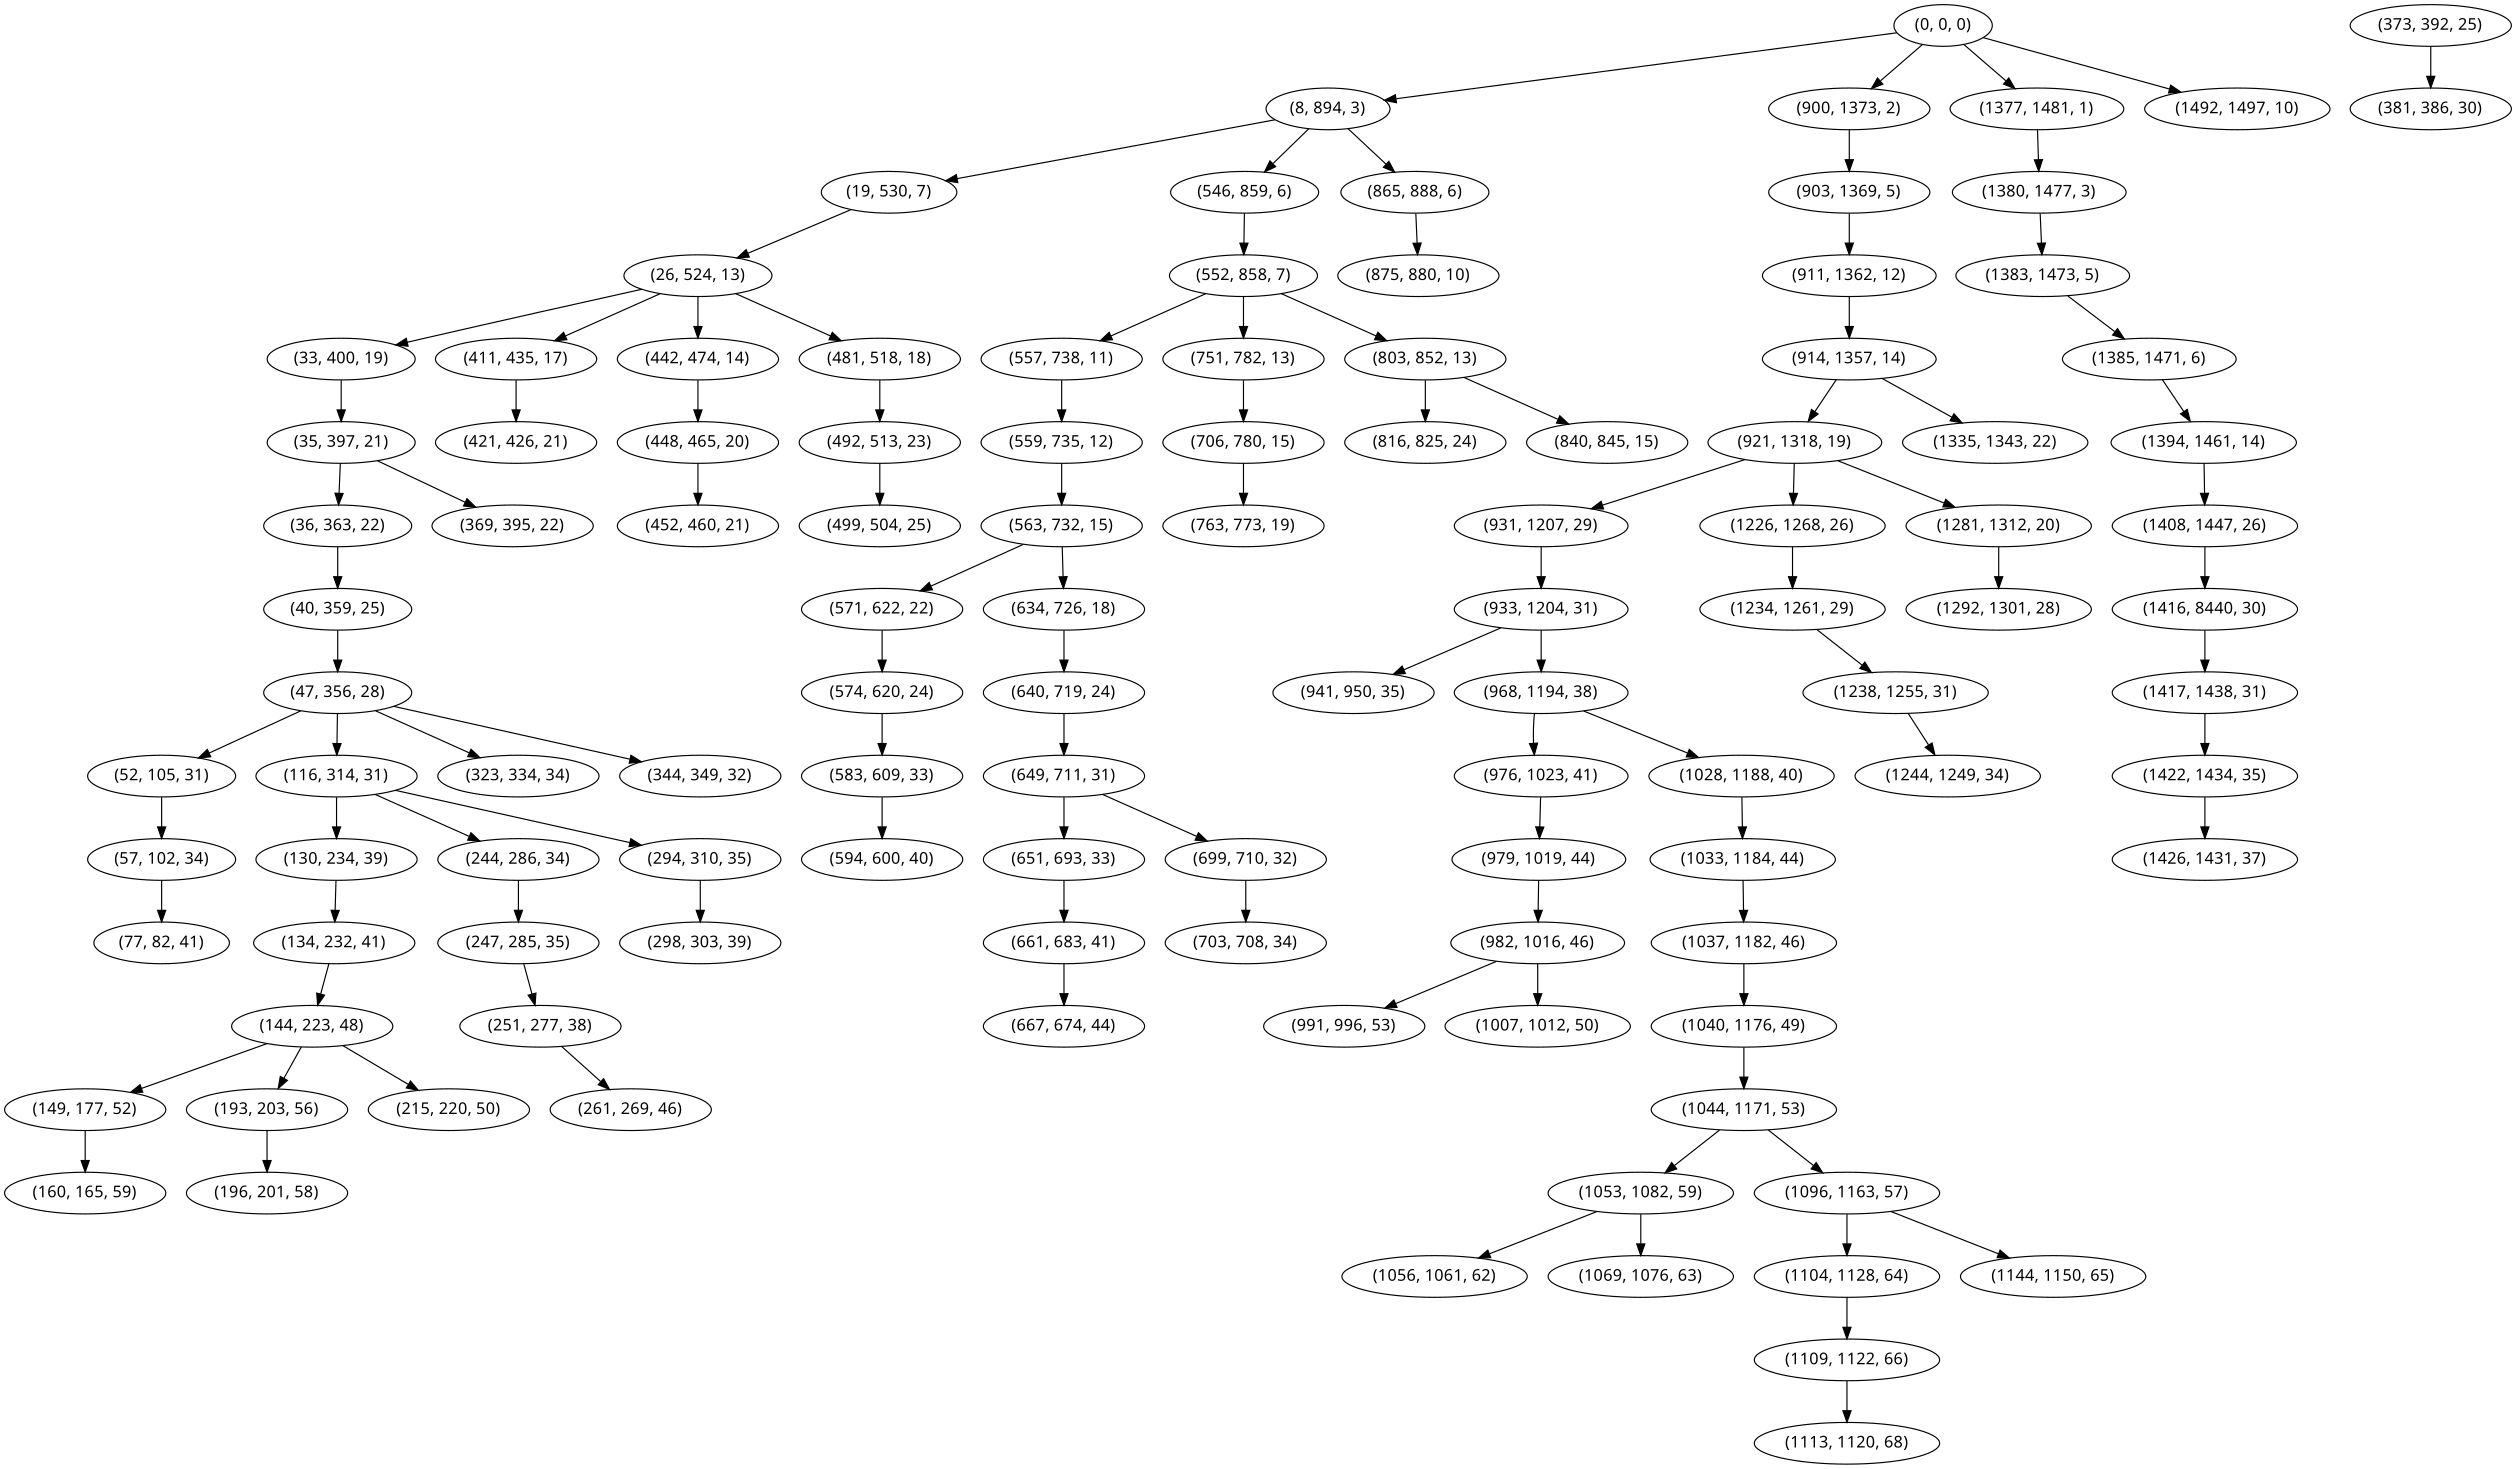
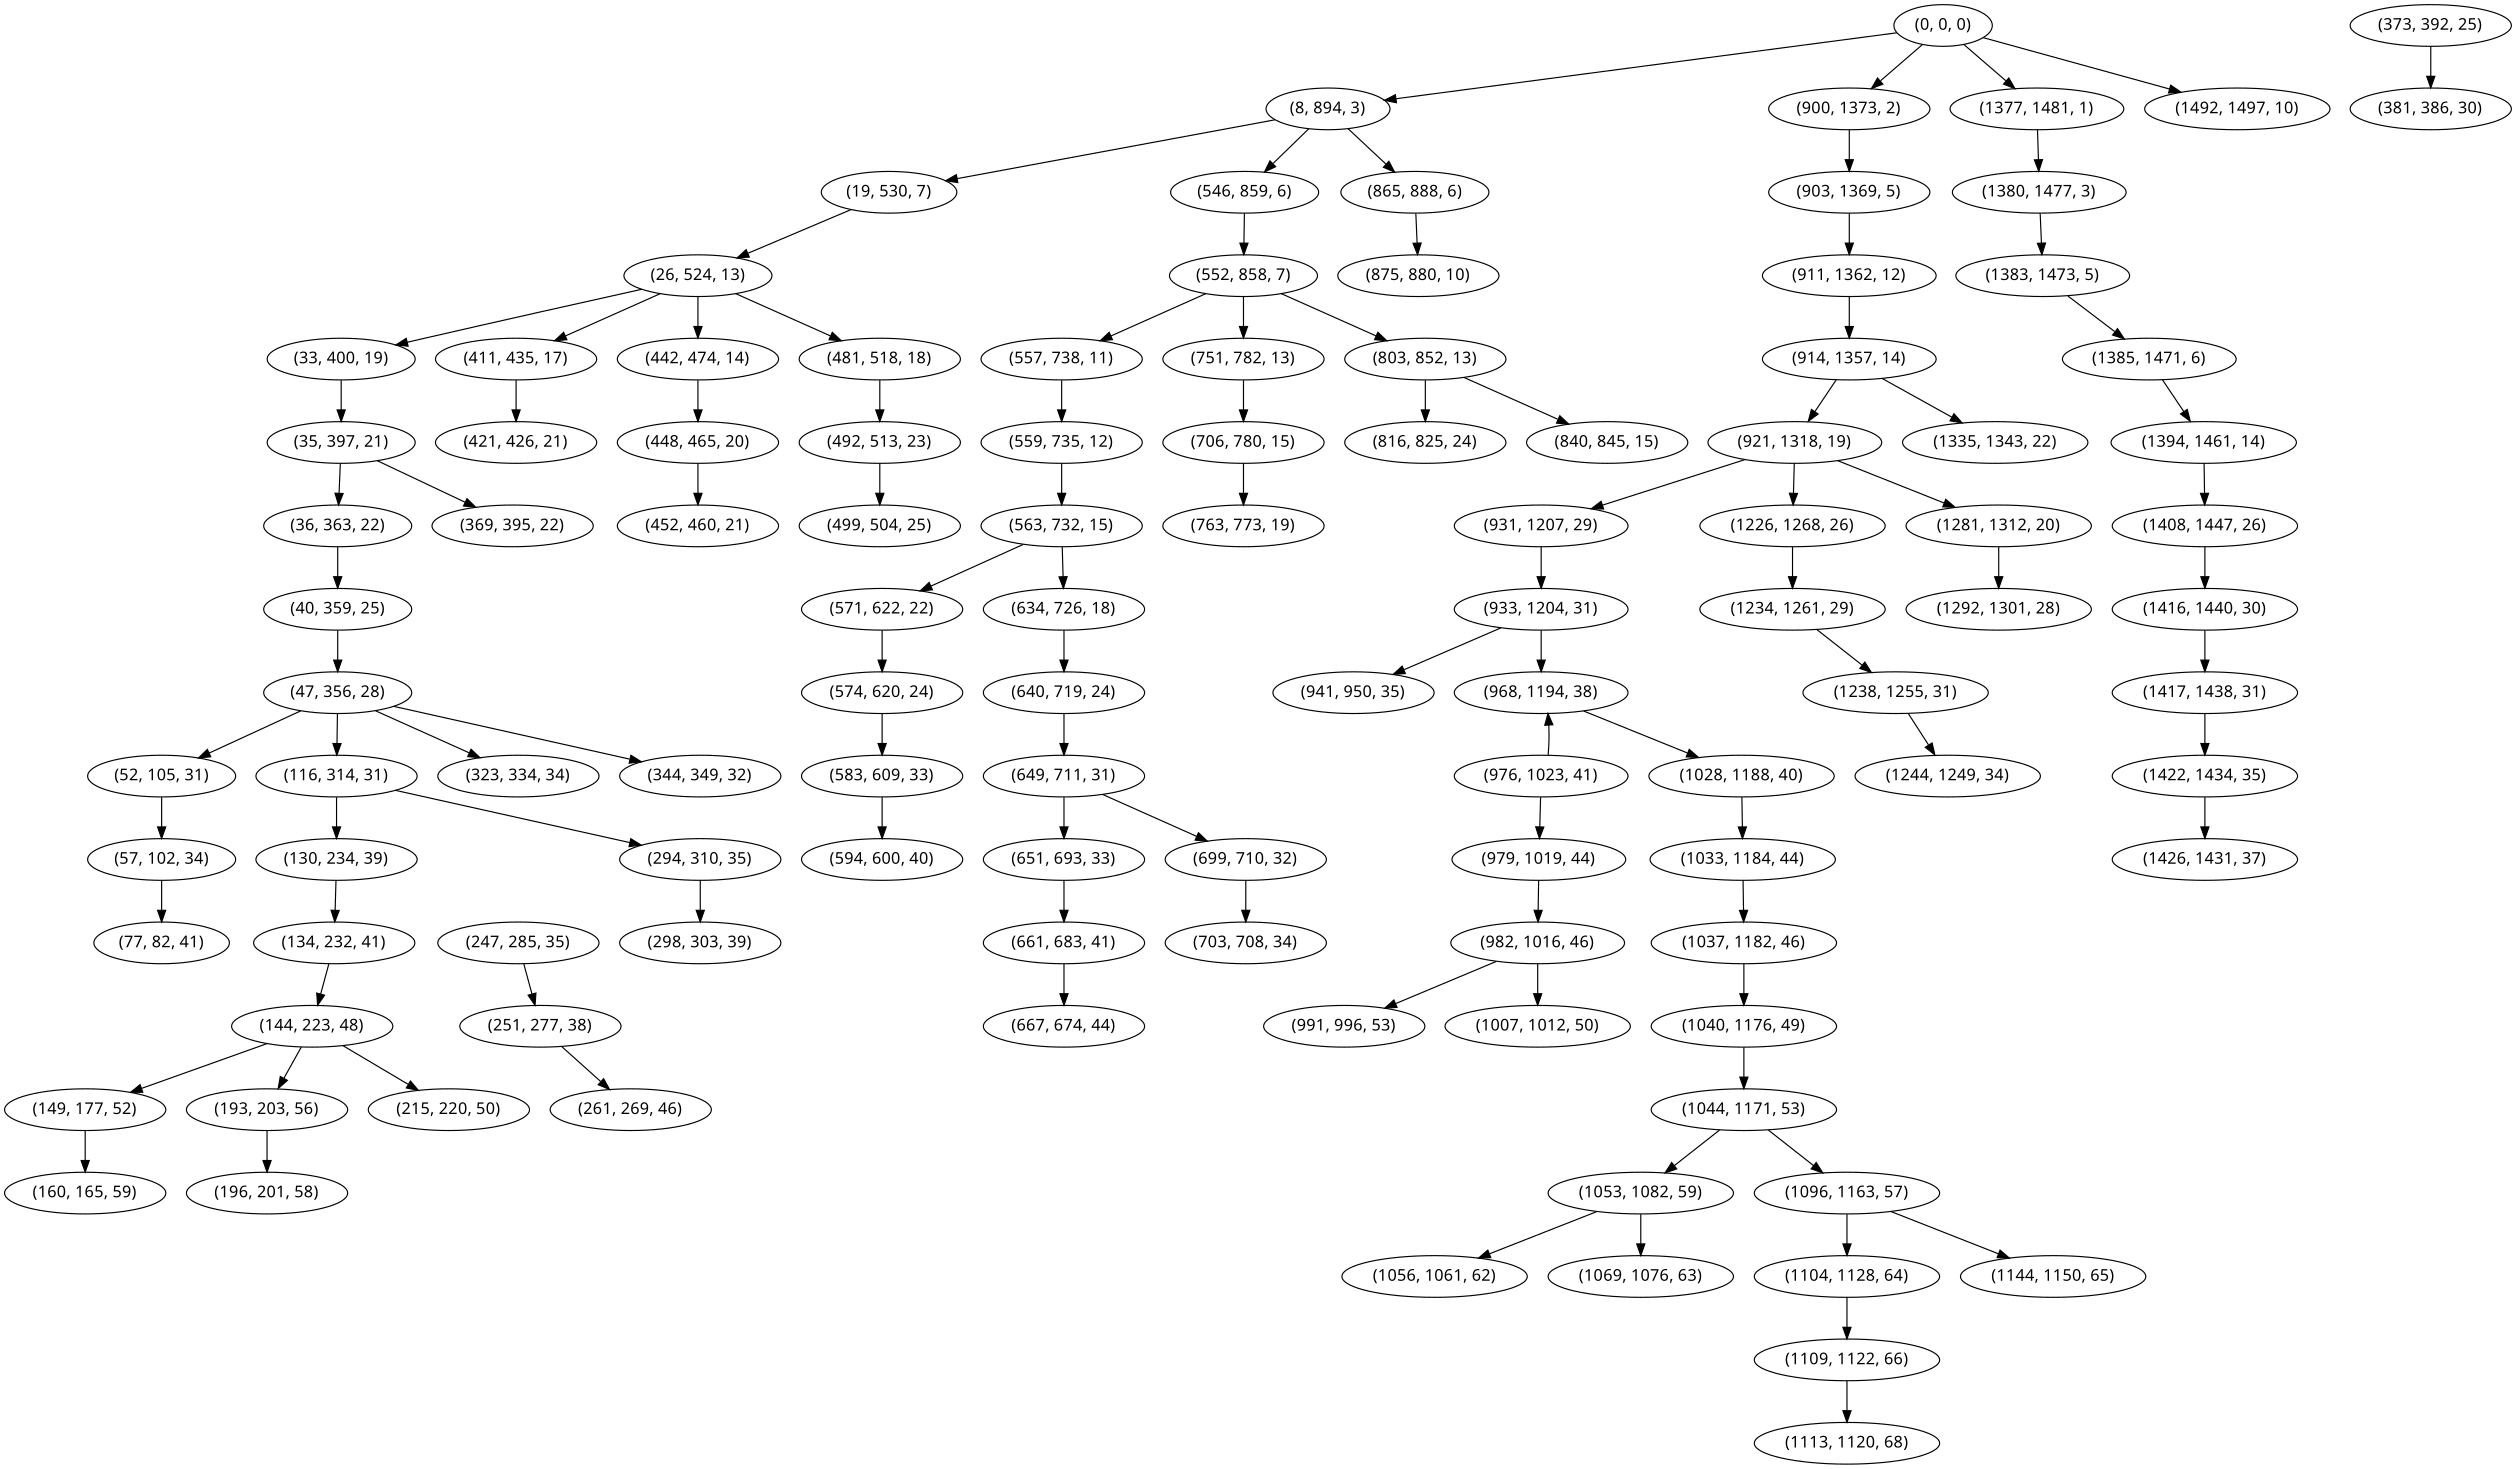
  digraph {
    fontname="Noto Sans"
    node [fontname="Noto Sans"]
    edge [fontname="Noto Sans"]
    "(0, 0, 0)"
    "(8, 894, 3)"
    "(900, 1373, 2)"
    "(1377, 1481, 1)"
    "(1492, 1497, 10)"
    "(19, 530, 7)"
    "(546, 859, 6)"
    "(865, 888, 6)"
    "(903, 1369, 5)"
    "(1380, 1477, 3)"
    "(26, 524, 13)"
    "(552, 858, 7)"
    "(875, 880, 10)"
    "(33, 400, 19)"
    "(411, 435, 17)"
    "(442, 474, 14)"
    "(481, 518, 18)"
    "(35, 397, 21)"
    "(421, 426, 21)"
    "(448, 465, 20)"
    "(492, 513, 23)"
    "(36, 363, 22)"
    "(369, 395, 22)"
    n24 [label="(40, 359, 25)"]
    "(47, 356, 28)"
    "(52, 105, 31)"
    "(116, 314, 31)"
    "(323, 334, 34)"
    "(344, 349, 32)"
    "(57, 102, 34)"
    "(130, 234, 39)"
-   "(244, 286, 34)"
    "(294, 310, 35)"
    "(77, 82, 41)"
    "(134, 232, 41)"
    "(247, 285, 35)"
    "(298, 303, 39)"
    "(144, 223, 48)"
    "(149, 177, 52)"
    "(193, 203, 56)"
    "(215, 220, 50)"
    "(160, 165, 59)"
    "(196, 201, 58)"
    "(251, 277, 38)"
    "(261, 269, 46)"
    "(373, 392, 25)"
    "(381, 386, 30)"
    "(452, 460, 21)"
    "(499, 504, 25)"
    "(557, 738, 11)"
    "(751, 782, 13)"
    "(803, 852, 13)"
    "(559, 735, 12)"
    n54 [label="(706, 780, 15)"]
    "(816, 825, 24)"
    "(840, 845, 15)"
    "(563, 732, 15)"
    "(571, 622, 22)"
    "(634, 726, 18)"
    "(574, 620, 24)"
    "(640, 719, 24)"
    "(583, 609, 33)"
    "(594, 600, 40)"
    "(649, 711, 31)"
    "(651, 693, 33)"
    "(699, 710, 32)"
    "(661, 683, 41)"
    "(703, 708, 34)"
    "(667, 674, 44)"
    "(763, 773, 19)"
    "(911, 1362, 12)"
    "(914, 1357, 14)"
    "(921, 1318, 19)"
    "(1335, 1343, 22)"
    "(931, 1207, 29)"
    "(1226, 1268, 26)"
    "(1281, 1312, 20)"
    "(933, 1204, 31)"
    "(1234, 1261, 29)"
    "(1292, 1301, 28)"
    "(941, 950, 35)"
    "(968, 1194, 38)"
    "(976, 1023, 41)"
    "(1028, 1188, 40)"
    "(979, 1019, 44)"
    "(1033, 1184, 44)"
    "(982, 1016, 46)"
    "(991, 996, 53)"
    "(1007, 1012, 50)"
    "(1037, 1182, 46)"
    "(1040, 1176, 49)"
    "(1044, 1171, 53)"
    "(1053, 1082, 59)"
    "(1096, 1163, 57)"
    "(1056, 1061, 62)"
    "(1069, 1076, 63)"
    "(1104, 1128, 64)"
    "(1144, 1150, 65)"
    "(1109, 1122, 66)"
    "(1113, 1120, 68)"
    "(1238, 1255, 31)"
    "(1244, 1249, 34)"
    "(1383, 1473, 5)"
    "(1385, 1471, 6)"
    "(1394, 1461, 14)"
    "(1408, 1447, 26)"
-   "(1416, 1440, 30)" [label="(1416, 8440, 30)"]
+   "(1416, 1440, 30)"
    "(1417, 1438, 31)"
    "(1422, 1434, 35)"
    "(1426, 1431, 37)"
    "(0, 0, 0)" -> "(8, 894, 3)"
    "(0, 0, 0)" -> "(900, 1373, 2)"
    "(0, 0, 0)" -> "(1377, 1481, 1)"
    "(0, 0, 0)" -> "(1492, 1497, 10)"
    "(8, 894, 3)" -> "(19, 530, 7)"
    "(8, 894, 3)" -> "(546, 859, 6)"
    "(8, 894, 3)" -> "(865, 888, 6)"
    "(900, 1373, 2)" -> "(903, 1369, 5)"
    "(1377, 1481, 1)" -> "(1380, 1477, 3)"
    "(19, 530, 7)" -> "(26, 524, 13)"
    "(546, 859, 6)" -> "(552, 858, 7)"
    "(865, 888, 6)" -> "(875, 880, 10)"
    "(903, 1369, 5)" -> "(911, 1362, 12)"
    "(1380, 1477, 3)" -> "(1383, 1473, 5)"
    "(26, 524, 13)" -> "(33, 400, 19)"
    "(26, 524, 13)" -> "(411, 435, 17)"
    "(26, 524, 13)" -> "(442, 474, 14)"
    "(26, 524, 13)" -> "(481, 518, 18)"
    "(552, 858, 7)" -> "(557, 738, 11)"
    "(552, 858, 7)" -> "(751, 782, 13)"
    "(552, 858, 7)" -> "(803, 852, 13)"
    "(33, 400, 19)" -> "(35, 397, 21)"
    "(411, 435, 17)" -> "(421, 426, 21)"
    "(442, 474, 14)" -> "(448, 465, 20)"
    "(481, 518, 18)" -> "(492, 513, 23)"
    "(35, 397, 21)" -> "(36, 363, 22)"
    "(35, 397, 21)" -> "(369, 395, 22)"
    "(448, 465, 20)" -> "(452, 460, 21)"
    "(492, 513, 23)" -> "(499, 504, 25)"
    "(36, 363, 22)" -> n24
    n24 -> "(47, 356, 28)"
    "(47, 356, 28)" -> "(52, 105, 31)"
    "(47, 356, 28)" -> "(116, 314, 31)"
    "(47, 356, 28)" -> "(323, 334, 34)"
    "(47, 356, 28)" -> "(344, 349, 32)"
    "(52, 105, 31)" -> "(57, 102, 34)"
    "(116, 314, 31)" -> "(130, 234, 39)"
-   "(116, 314, 31)" -> "(244, 286, 34)"
    "(116, 314, 31)" -> "(294, 310, 35)"
    "(57, 102, 34)" -> "(77, 82, 41)"
    "(130, 234, 39)" -> "(134, 232, 41)"
-   "(244, 286, 34)" -> "(247, 285, 35)"
    "(294, 310, 35)" -> "(298, 303, 39)"
    "(134, 232, 41)" -> "(144, 223, 48)"
    "(247, 285, 35)" -> "(251, 277, 38)"
    "(144, 223, 48)" -> "(149, 177, 52)"
    "(144, 223, 48)" -> "(193, 203, 56)"
    "(144, 223, 48)" -> "(215, 220, 50)"
    "(149, 177, 52)" -> "(160, 165, 59)"
    "(193, 203, 56)" -> "(196, 201, 58)"
    "(251, 277, 38)" -> "(261, 269, 46)"
    "(373, 392, 25)" -> "(381, 386, 30)"
    "(557, 738, 11)" -> "(559, 735, 12)"
    "(751, 782, 13)" -> n54
    "(803, 852, 13)" -> "(816, 825, 24)"
    "(803, 852, 13)" -> "(840, 845, 15)"
    "(559, 735, 12)" -> "(563, 732, 15)"
    n54 -> "(763, 773, 19)"
    "(563, 732, 15)" -> "(571, 622, 22)"
    "(563, 732, 15)" -> "(634, 726, 18)"
    "(571, 622, 22)" -> "(574, 620, 24)"
    "(634, 726, 18)" -> "(640, 719, 24)"
    "(574, 620, 24)" -> "(583, 609, 33)"
    "(640, 719, 24)" -> "(649, 711, 31)"
    "(583, 609, 33)" -> "(594, 600, 40)"
    "(649, 711, 31)" -> "(651, 693, 33)"
    "(649, 711, 31)" -> "(699, 710, 32)"
    "(651, 693, 33)" -> "(661, 683, 41)"
    "(699, 710, 32)" -> "(703, 708, 34)"
    "(661, 683, 41)" -> "(667, 674, 44)"
    "(911, 1362, 12)" -> "(914, 1357, 14)"
    "(914, 1357, 14)" -> "(921, 1318, 19)"
    "(914, 1357, 14)" -> "(1335, 1343, 22)"
    "(921, 1318, 19)" -> "(931, 1207, 29)"
    "(921, 1318, 19)" -> "(1226, 1268, 26)"
    "(921, 1318, 19)" -> "(1281, 1312, 20)"
    "(931, 1207, 29)" -> "(933, 1204, 31)"
    "(1226, 1268, 26)" -> "(1234, 1261, 29)"
    "(1281, 1312, 20)" -> "(1292, 1301, 28)"
    "(933, 1204, 31)" -> "(941, 950, 35)"
    "(933, 1204, 31)" -> "(968, 1194, 38)"
    "(1234, 1261, 29)" -> "(1238, 1255, 31)"
-   "(968, 1194, 38)" -> "(976, 1023, 41)"
+   "(976, 1023, 41)" -> "(968, 1194, 38)"
    "(968, 1194, 38)" -> "(1028, 1188, 40)"
    "(976, 1023, 41)" -> "(979, 1019, 44)"
    "(1028, 1188, 40)" -> "(1033, 1184, 44)"
    "(979, 1019, 44)" -> "(982, 1016, 46)"
    "(1033, 1184, 44)" -> "(1037, 1182, 46)"
    "(982, 1016, 46)" -> "(991, 996, 53)"
    "(982, 1016, 46)" -> "(1007, 1012, 50)"
    "(1037, 1182, 46)" -> "(1040, 1176, 49)"
    "(1040, 1176, 49)" -> "(1044, 1171, 53)"
    "(1044, 1171, 53)" -> "(1053, 1082, 59)"
    "(1044, 1171, 53)" -> "(1096, 1163, 57)"
    "(1053, 1082, 59)" -> "(1056, 1061, 62)"
    "(1053, 1082, 59)" -> "(1069, 1076, 63)"
    "(1096, 1163, 57)" -> "(1104, 1128, 64)"
    "(1096, 1163, 57)" -> "(1144, 1150, 65)"
    "(1104, 1128, 64)" -> "(1109, 1122, 66)"
    "(1109, 1122, 66)" -> "(1113, 1120, 68)"
    "(1238, 1255, 31)" -> "(1244, 1249, 34)"
    "(1383, 1473, 5)" -> "(1385, 1471, 6)"
    "(1385, 1471, 6)" -> "(1394, 1461, 14)"
    "(1394, 1461, 14)" -> "(1408, 1447, 26)"
    "(1408, 1447, 26)" -> "(1416, 1440, 30)"
    "(1416, 1440, 30)" -> "(1417, 1438, 31)"
    "(1417, 1438, 31)" -> "(1422, 1434, 35)"
    "(1422, 1434, 35)" -> "(1426, 1431, 37)"
  }
